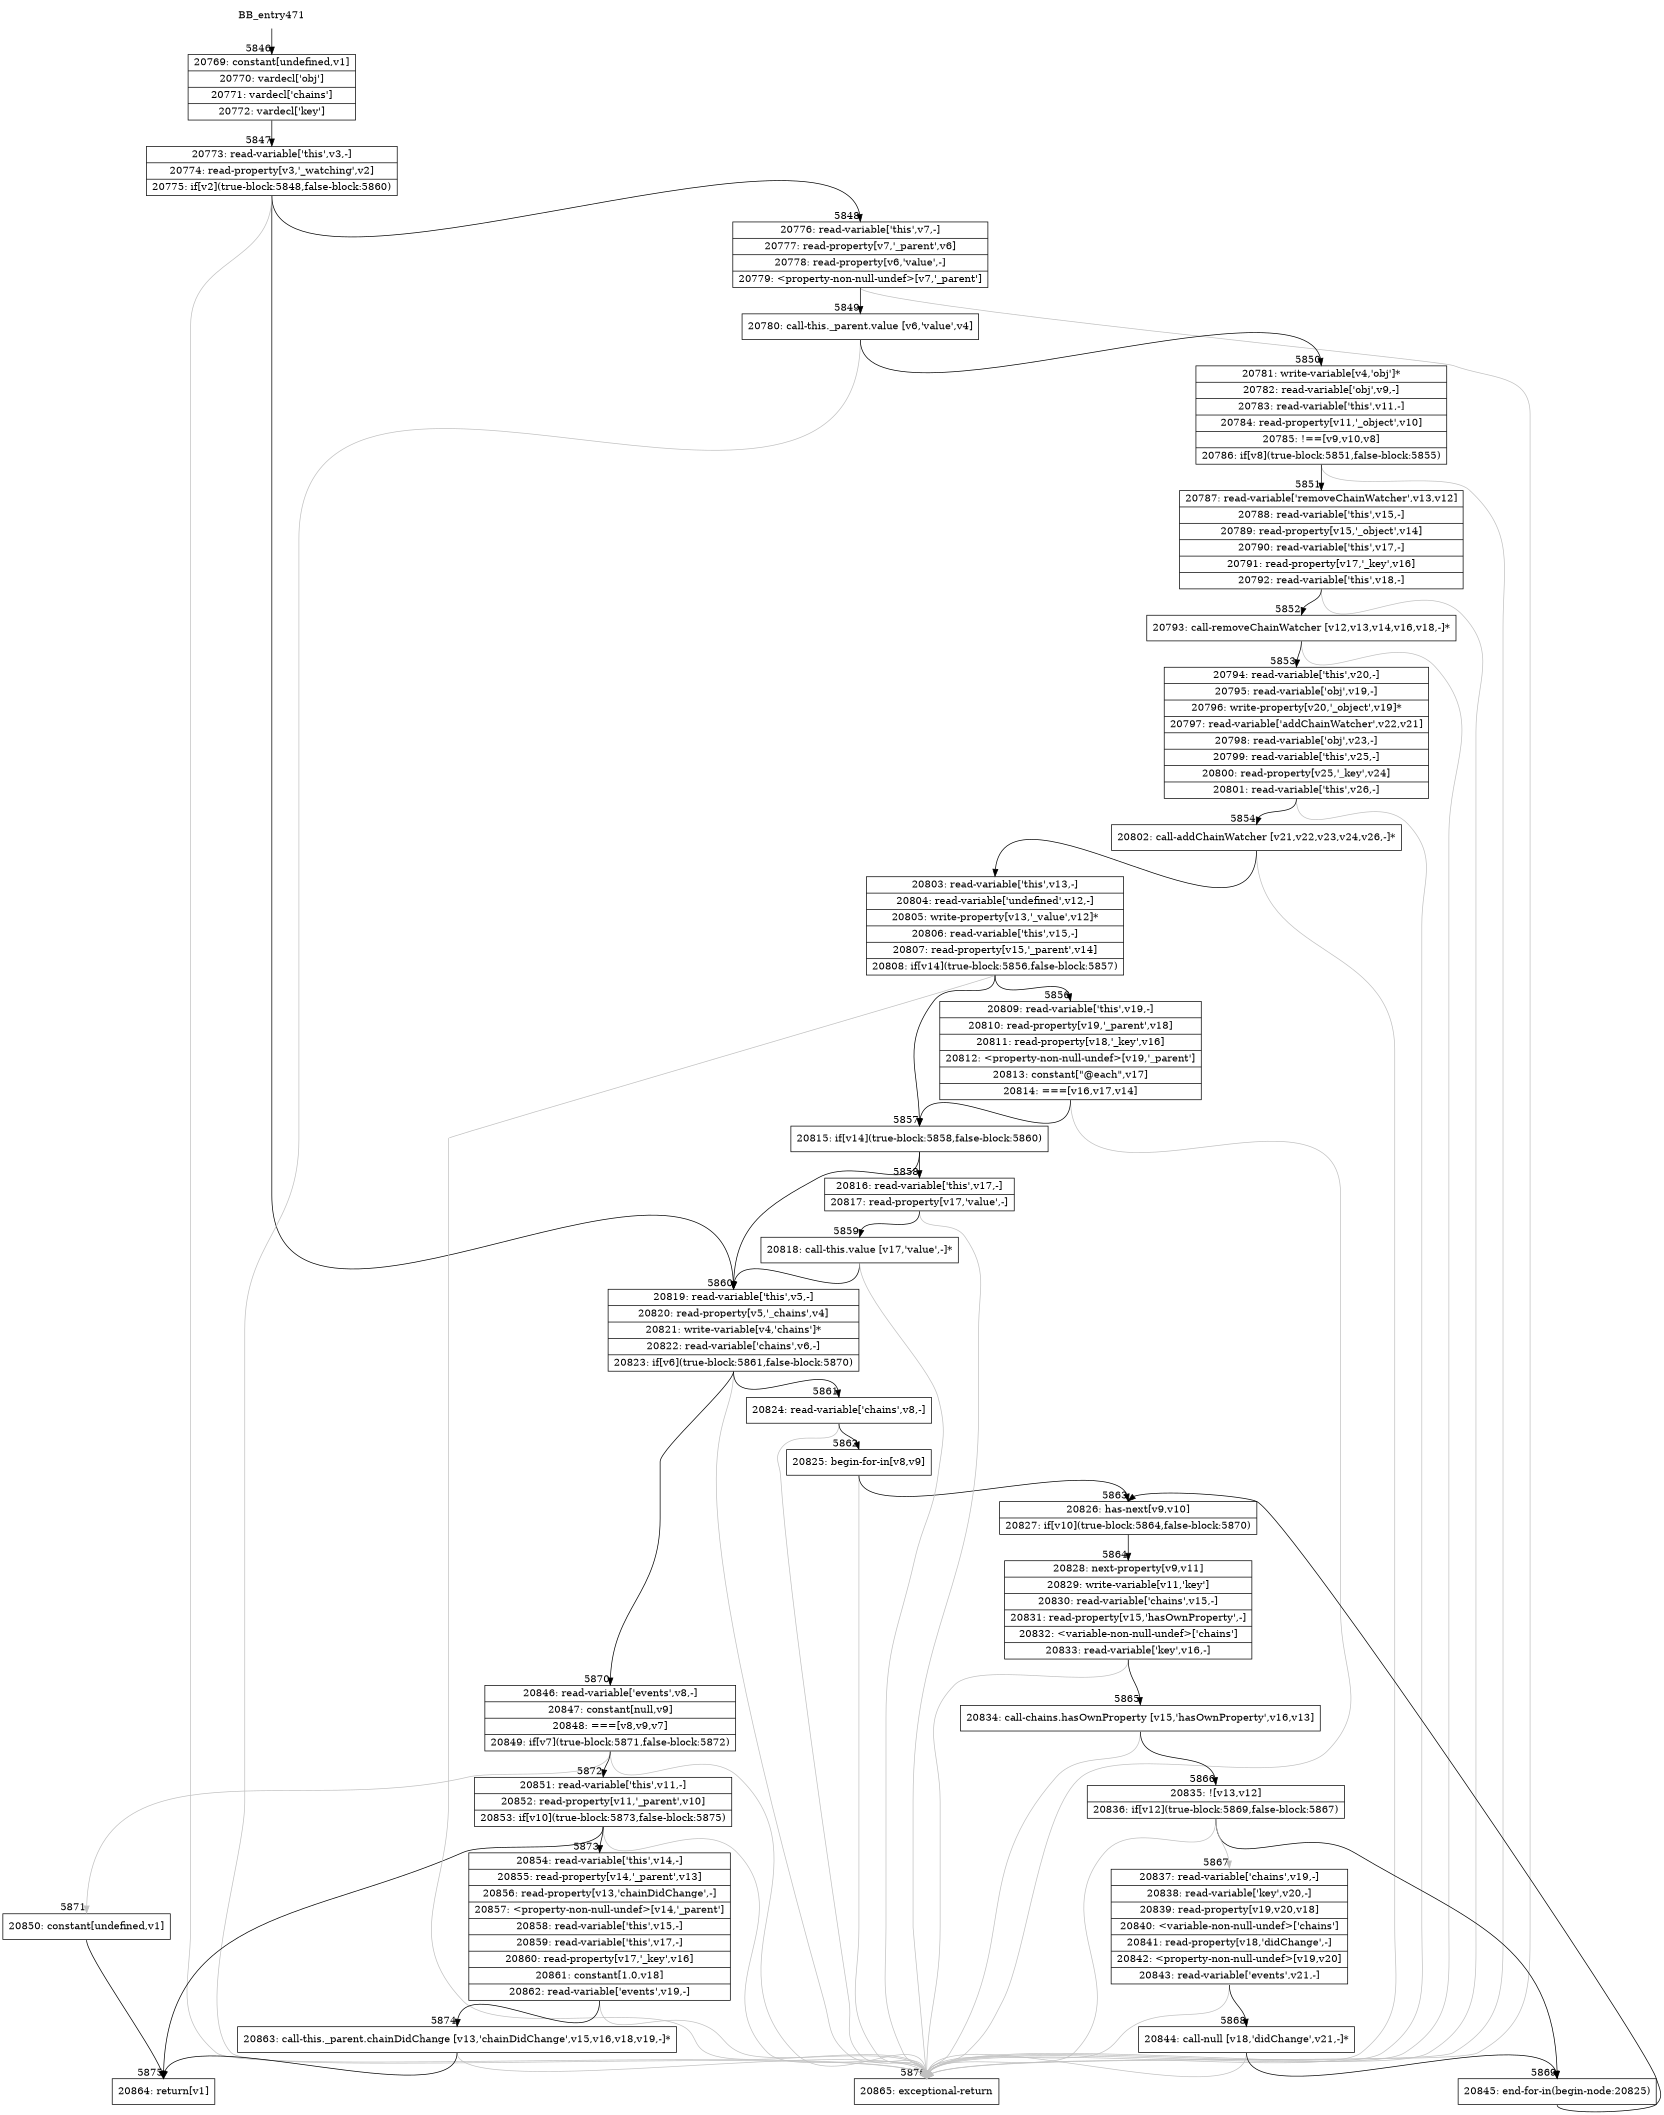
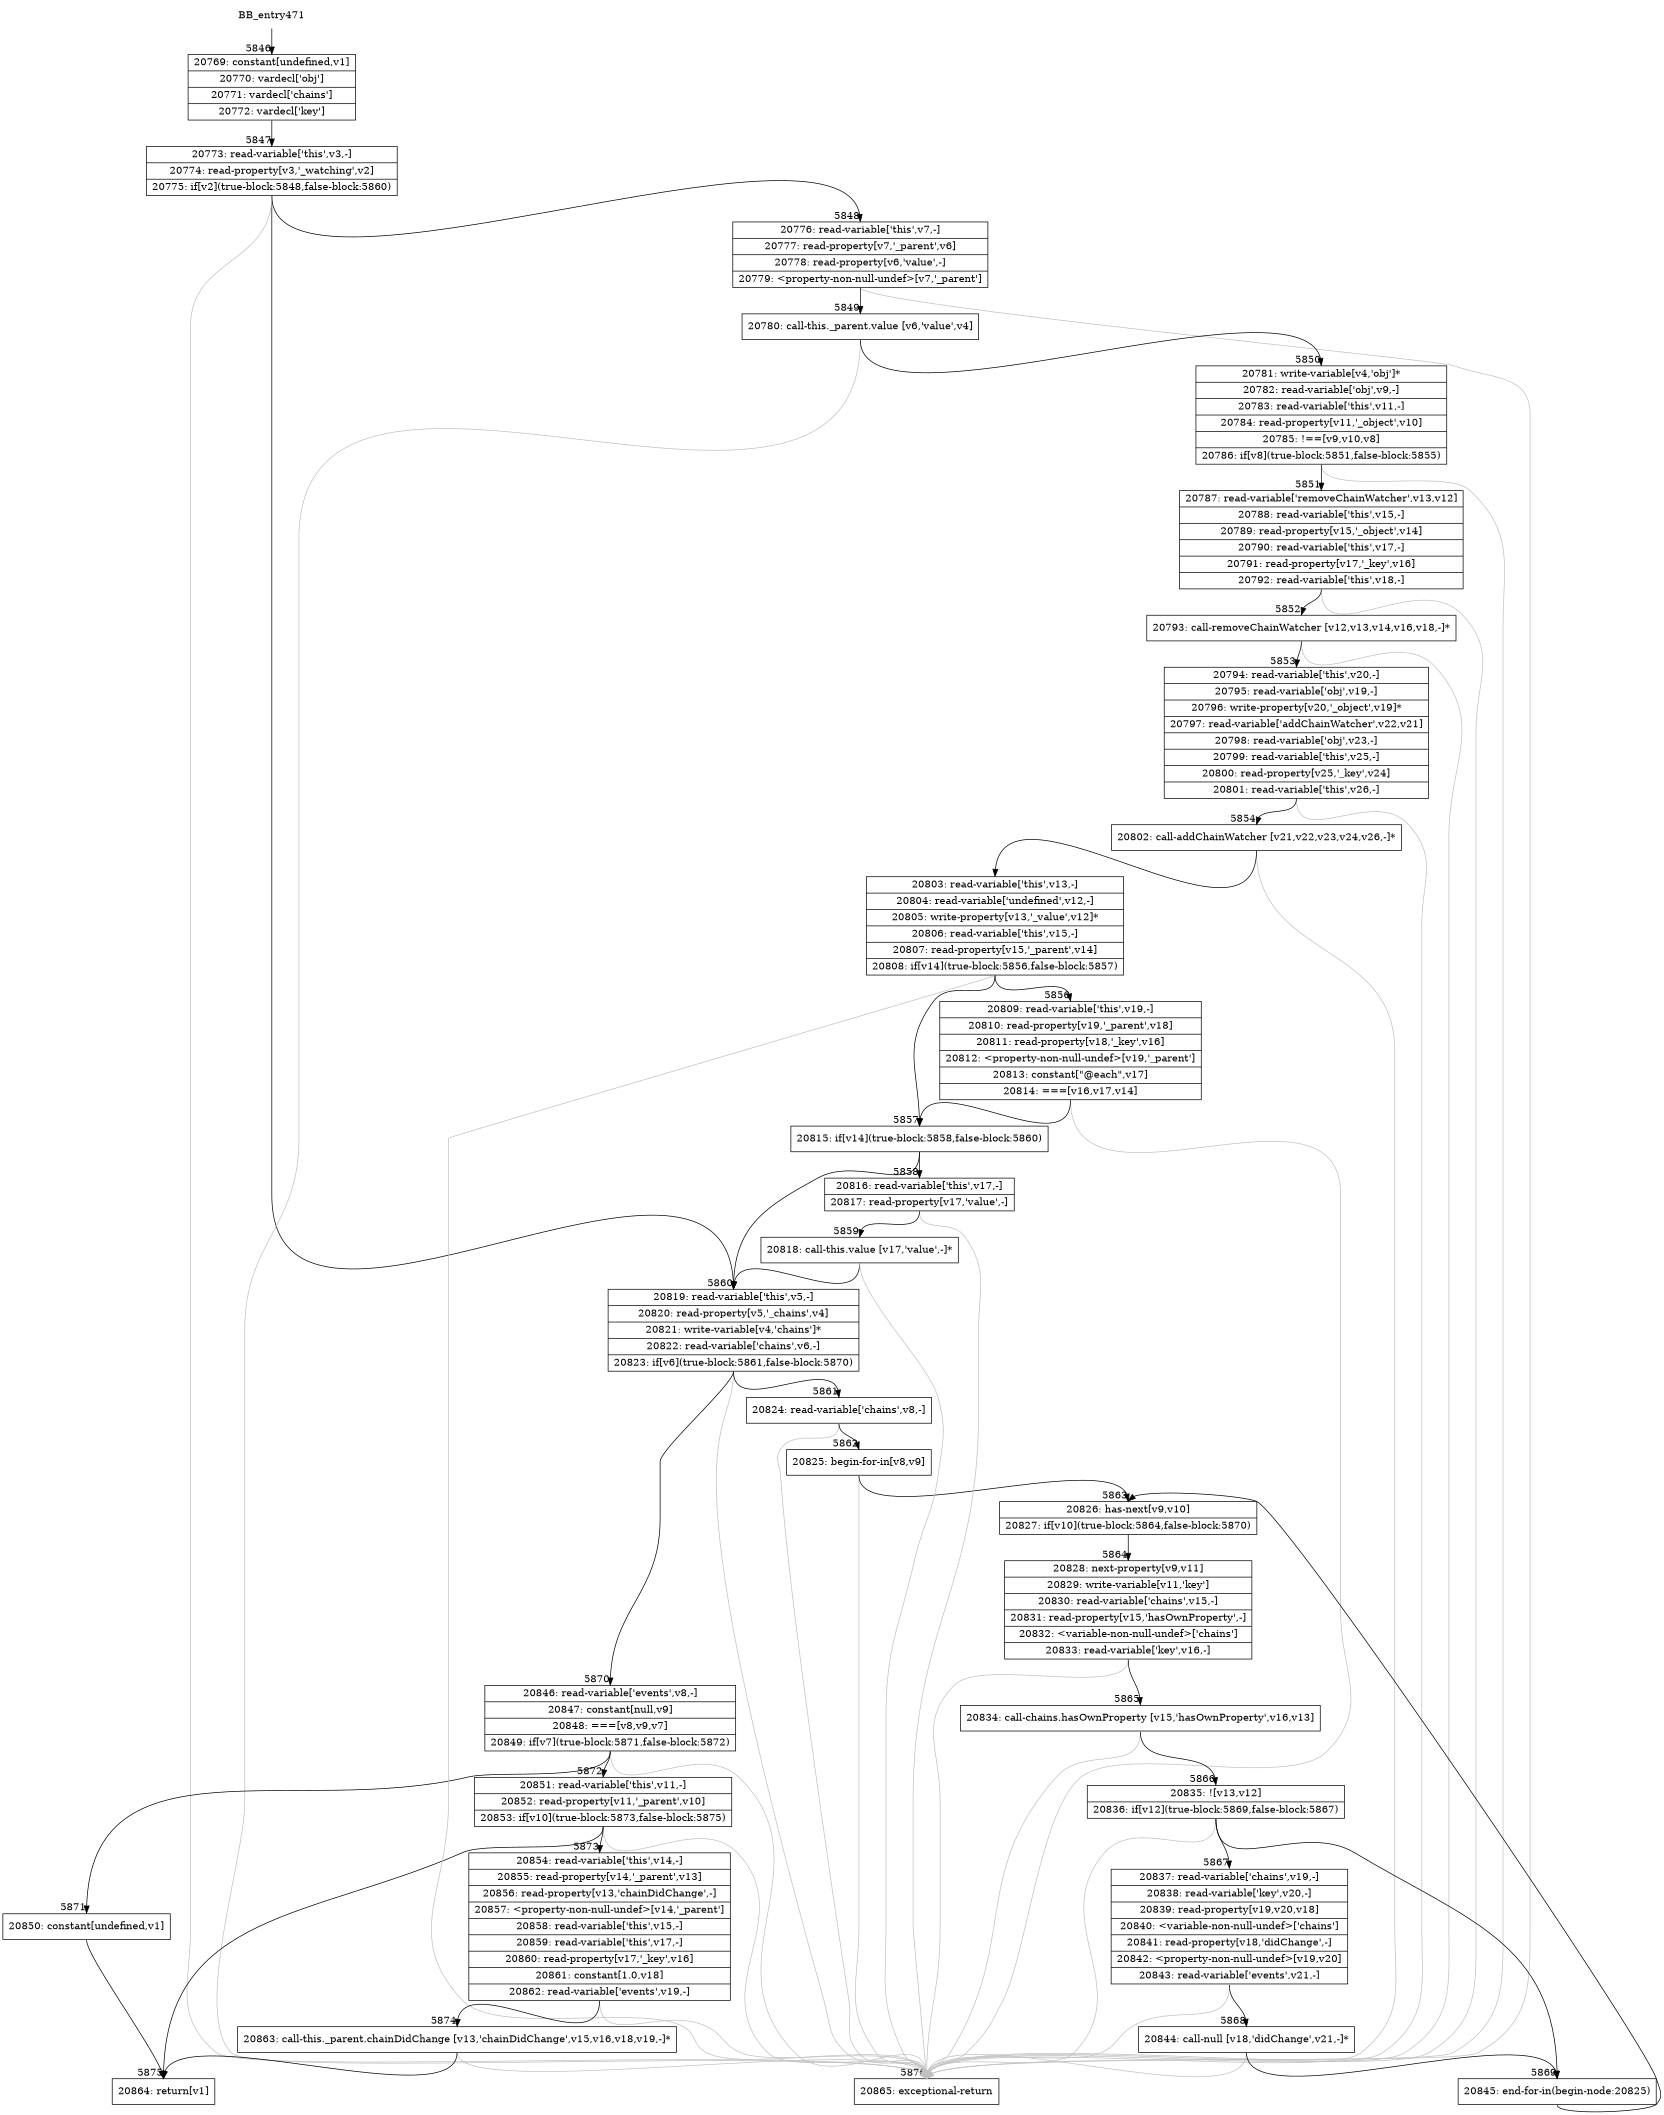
  digraph {
    rankdir=TD
    node [shape=record]
    edge [headport=n tailport=s]
    BB_entry471 [shape=none]
    n2 [label="{20769: constant[undefined,v1]|20770: vardecl['obj']|20771: vardecl['chains']|20772: vardecl['key']}"]
    n3 [label="{20773: read-variable['this',v3,-]|20774: read-property[v3,'_watching',v2]|20775: if[v2](true-block:5848,false-block:5860)}"]
    n4 [label="{20776: read-variable['this',v7,-]|20777: read-property[v7,'_parent',v6]|20778: read-property[v6,'value',-]|20779: \<property-non-null-undef\>[v7,'_parent']}"]
    n5 [label="{20819: read-variable['this',v5,-]|20820: read-property[v5,'_chains',v4]|20821: write-variable[v4,'chains']*|20822: read-variable['chains',v6,-]|20823: if[v6](true-block:5861,false-block:5870)}"]
    n6 [label="{20865: exceptional-return}"]
    n7 [label="{20780: call-this._parent.value [v6,'value',v4]}"]
    n8 [label="{20824: read-variable['chains',v8,-]}"]
    n9 [label="{20846: read-variable['events',v8,-]|20847: constant[null,v9]|20848: ===[v8,v9,v7]|20849: if[v7](true-block:5871,false-block:5872)}"]
    n10 [label="{20781: write-variable[v4,'obj']*|20782: read-variable['obj',v9,-]|20783: read-variable['this',v11,-]|20784: read-property[v11,'_object',v10]|20785: !==[v9,v10,v8]|20786: if[v8](true-block:5851,false-block:5855)}"]
    n11 [label="{20825: begin-for-in[v8,v9]}"]
    n12 [label="{20850: constant[undefined,v1]}"]
    n13 [label="{20851: read-variable['this',v11,-]|20852: read-property[v11,'_parent',v10]|20853: if[v10](true-block:5873,false-block:5875)}"]
    n14 [label="{20787: read-variable['removeChainWatcher',v13,v12]|20788: read-variable['this',v15,-]|20789: read-property[v15,'_object',v14]|20790: read-variable['this',v17,-]|20791: read-property[v17,'_key',v16]|20792: read-variable['this',v18,-]}"]
    n15 [label="{20793: call-removeChainWatcher [v12,v13,v14,v16,v18,-]*}"]
    n16 [label="{20803: read-variable['this',v13,-]|20804: read-variable['undefined',v12,-]|20805: write-property[v13,'_value',v12]*|20806: read-variable['this',v15,-]|20807: read-property[v15,'_parent',v14]|20808: if[v14](true-block:5856,false-block:5857)}"]
    n17 [label="{20815: if[v14](true-block:5858,false-block:5860)}"]
    n18 [label="{20809: read-variable['this',v19,-]|20810: read-property[v19,'_parent',v18]|20811: read-property[v18,'_key',v16]|20812: \<property-non-null-undef\>[v19,'_parent']|20813: constant[\"@each\",v17]|20814: ===[v16,v17,v14]}"]
    n19 [label="{20794: read-variable['this',v20,-]|20795: read-variable['obj',v19,-]|20796: write-property[v20,'_object',v19]*|20797: read-variable['addChainWatcher',v22,v21]|20798: read-variable['obj',v23,-]|20799: read-variable['this',v25,-]|20800: read-property[v25,'_key',v24]|20801: read-variable['this',v26,-]}"]
    n20 [label="{20816: read-variable['this',v17,-]|20817: read-property[v17,'value',-]}"]
    n21 [label="{20802: call-addChainWatcher [v21,v22,v23,v24,v26,-]*}"]
    n22 [label="{20818: call-this.value [v17,'value',-]*}"]
    n23 [label="{20826: has-next[v9,v10]|20827: if[v10](true-block:5864,false-block:5870)}"]
    n24 [label="{20864: return[v1]}"]
    n25 [label="{20854: read-variable['this',v14,-]|20855: read-property[v14,'_parent',v13]|20856: read-property[v13,'chainDidChange',-]|20857: \<property-non-null-undef\>[v14,'_parent']|20858: read-variable['this',v15,-]|20859: read-variable['this',v17,-]|20860: read-property[v17,'_key',v16]|20861: constant[1.0,v18]|20862: read-variable['events',v19,-]}"]
    n26 [label="{20828: next-property[v9,v11]|20829: write-variable[v11,'key']|20830: read-variable['chains',v15,-]|20831: read-property[v15,'hasOwnProperty',-]|20832: \<variable-non-null-undef\>['chains']|20833: read-variable['key',v16,-]}"]
    n27 [label="{20834: call-chains.hasOwnProperty [v15,'hasOwnProperty',v16,v13]}"]
    n28 [label="{20835: ![v13,v12]|20836: if[v12](true-block:5869,false-block:5867)}"]
    n29 [label="{20845: end-for-in(begin-node:20825)}"]
    n30 [label="{20837: read-variable['chains',v19,-]|20838: read-variable['key',v20,-]|20839: read-property[v19,v20,v18]|20840: \<variable-non-null-undef\>['chains']|20841: read-property[v18,'didChange',-]|20842: \<property-non-null-undef\>[v19,v20]|20843: read-variable['events',v21,-]}"]
    n31 [label="{20844: call-null [v18,'didChange',v21,-]*}"]
    n32 [label="{20863: call-this._parent.chainDidChange [v13,'chainDidChange',v15,v16,v18,v19,-]*}"]
    BB_entry471 -> n2 [headlabel="    5846"]
    n2 -> n3 [headlabel="      5847"]
    n3 -> n4 [headlabel="      5848"]
    n3 -> n5 [headlabel="      5860"]
    n3 -> n6 [color=gray headlabel="      5876"]
    n4 -> n6 [color=gray]
    n4 -> n7 [headlabel="      5849"]
    n5 -> n6 [color=gray]
    n5 -> n8 [headlabel="      5861"]
    n5 -> n9 [headlabel="      5870"]
    n7 -> n6 [color=gray]
    n7 -> n10 [headlabel="      5850"]
    n8 -> n6 [color=gray]
    n8 -> n11 [headlabel="      5862"]
    n9 -> n6 [color=gray]
-   n9 -> n12 [headlabel="      5871" color=gray]
+   n9 -> n12 [headlabel="      5871"]
    n9 -> n13 [headlabel="      5872"]
    n10 -> n6 [color=gray]
    n10 -> n14 [headlabel="      5851"]
    n11 -> n6 [color=gray]
    n11 -> n23 [headlabel="      5863"]
    n12 -> n24 [headlabel="      5875"]
    n13 -> n6 [color=gray]
    n13 -> n24
    n13 -> n25 [headlabel="      5873"]
    n14 -> n6 [color=gray]
    n14 -> n15 [headlabel="      5852"]
    n15 -> n6 [color=gray]
    n15 -> n19 [headlabel="      5853"]
    n16 -> n6 [color=gray]
    n16 -> n17 [headlabel="      5857"]
    n16 -> n18 [headlabel="      5856"]
    n17 -> n5
    n17 -> n20 [headlabel="      5858"]
    n18 -> n6 [color=gray]
    n18 -> n17
    n19 -> n6 [color=gray]
    n19 -> n21 [headlabel="      5854"]
    n20 -> n6 [color=gray]
    n20 -> n22 [headlabel="      5859"]
    n21 -> n6 [color=gray]
    n21 -> n16
    n22 -> n5
    n22 -> n6 [color=gray]
    n23 -> n26 [headlabel="      5864"]
    n25 -> n6 [color=gray]
    n25 -> n32 [headlabel="      5874"]
    n26 -> n6 [color=gray]
    n26 -> n27 [headlabel="      5865"]
    n27 -> n6 [color=gray]
    n27 -> n28 [headlabel="      5866"]
    n28 -> n6 [color=gray]
    n28 -> n29 [headlabel="      5869"]
-   n28 -> n30 [headlabel="      5867" color=gray]
+   n28 -> n30 [headlabel="      5867"]
    n29 -> n23
    n30 -> n6 [color=gray]
    n30 -> n31 [headlabel="      5868"]
    n31 -> n6 [color=gray]
    n31 -> n29
    n32 -> n6 [color=gray]
    n32 -> n24
  }
